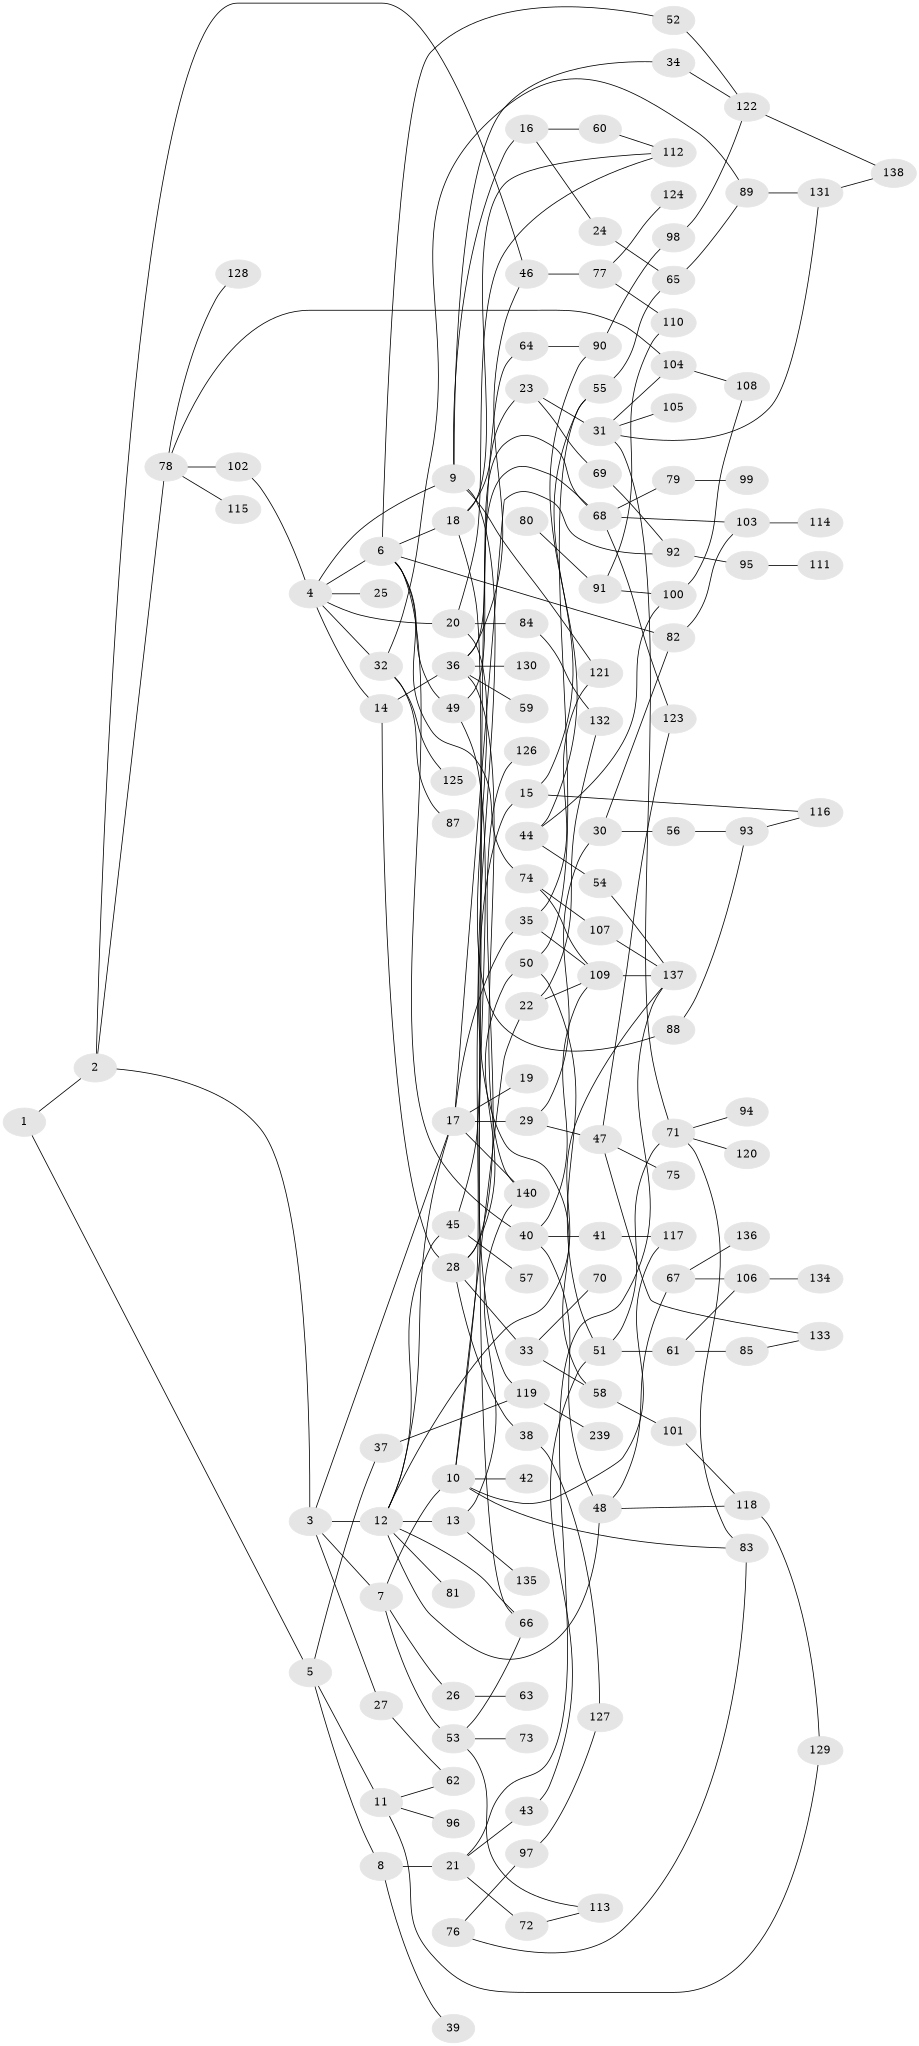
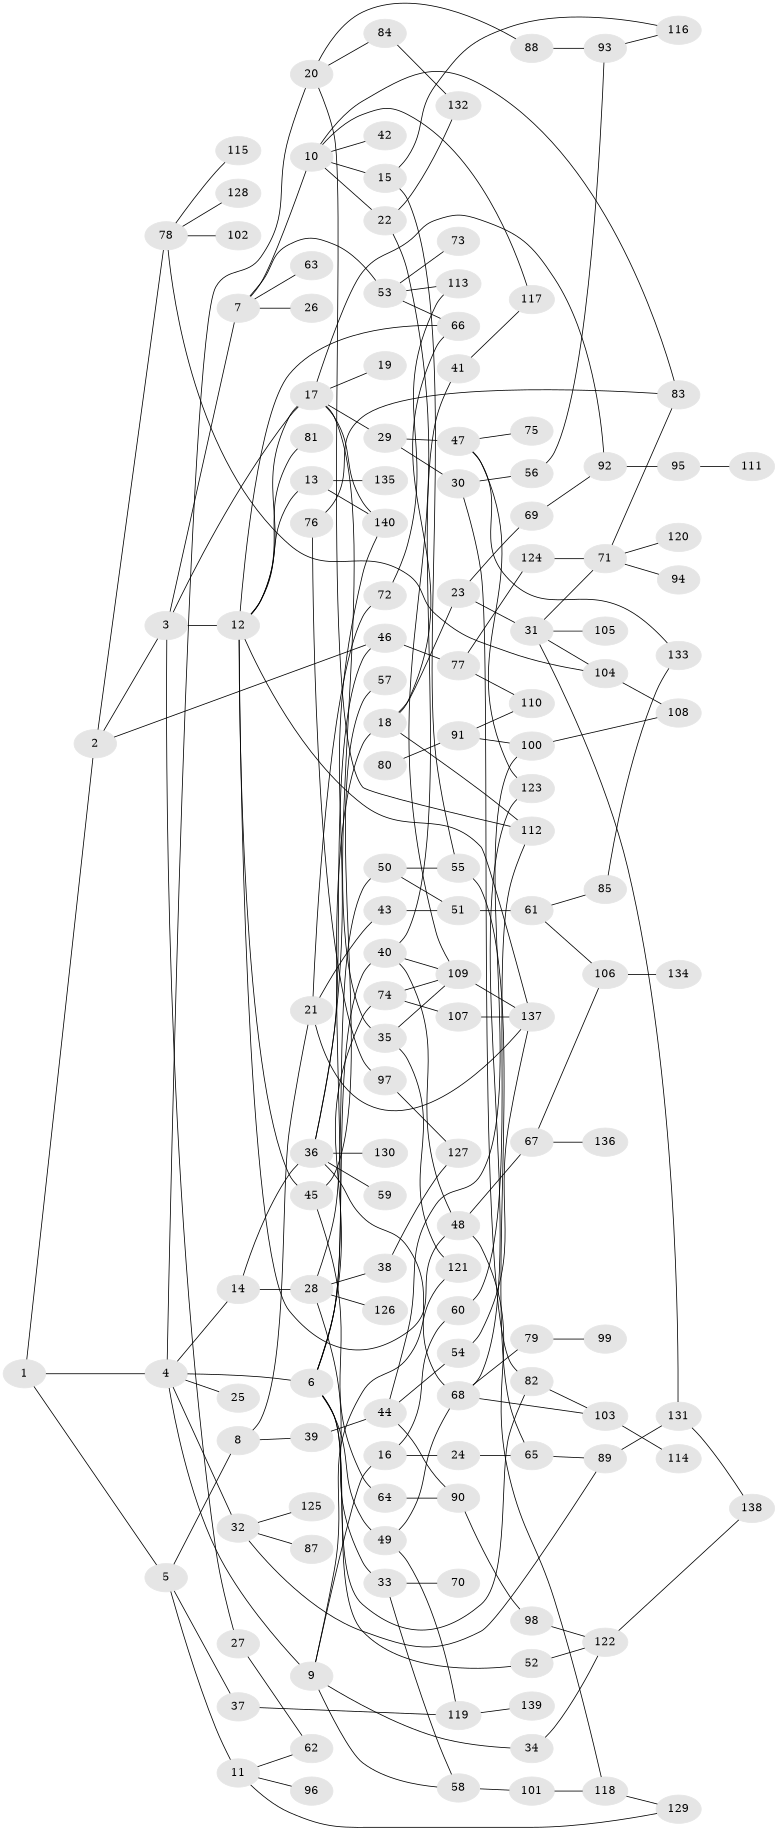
  graph {
    rankdir=LR
    node [color=gray90 style=filled]
    1
    2
    4
    5
    3
    46
    78
    6
    9
    14
    20
    25
    32
    8
    11
    37
    7
    12
    17
    27
    77
    104
    102
    115
    128
    10
    26
    53
    63
    13
    45
    48
    66
    81
    137
    140
    19
    29
    35
    92
    62
    18
    40
    49
    52
    74
    82
    16
    34
    58
    121
    28
    36
    112
    84
    88
    87
    89
    125
    21
    39
    96
    129
    119
    23
    109
    41
    68
    122
    107
    103
    15
    22
    42
    83
    117
    73
    113
    43
    72
    44
    24
    60
    101
    55
    116
    132
    135
    57
    64
    67
    118
    33
    38
    50
    126
    59
    130
    65
    30
    47
    95
    31
    69
    93
    51
    71
    105
    131
    70
    127
    76
    97
    56
    75
    123
    133
    80
    91
    94
    120
    108
    138
    79
-   139 [label=239]
+   139
    54
    90
    100
    61
    98
    110
    124
    106
    136
    85
    134
    99
    114
    111
    1 -- 2
-   102 -- 4
+   1 -- 4
    1 -- 5
    2 -- 3
    2 -- 46
    2 -- 78
    4 -- 6
    4 -- 9
    4 -- 14
    4 -- 20
    4 -- 25
    4 -- 32
    5 -- 8
    5 -- 11
    5 -- 37
    3 -- 7
    3 -- 12
    3 -- 17
    3 -- 27
    46 -- 77
    78 -- 104
    78 -- 102
    78 -- 115
    78 -- 128
    6 -- 18
    6 -- 40
    6 -- 49
    6 -- 52
    6 -- 74
    6 -- 82
    9 -- 16
    9 -- 34
    9 -- 58
    9 -- 121
    14 -- 28
    14 -- 36
    20 -- 112
    20 -- 84
    20 -- 88
    32 -- 87
    32 -- 89
    32 -- 125
    8 -- 21
    8 -- 39
    11 -- 62
    11 -- 96
    11 -- 129
    37 -- 119
    7 -- 10
    7 -- 26
    7 -- 53
-   26 -- 63
+   7 -- 63
    12 -- 17
    12 -- 13
    12 -- 45
    12 -- 48
    12 -- 66
    12 -- 81
    12 -- 137
    17 -- 140
    17 -- 19
    17 -- 29
    17 -- 35
    17 -- 92
    27 -- 62
    77 -- 110
    77 -- 124
    104 -- 108
    10 -- 15
    10 -- 22
    10 -- 42
    10 -- 83
    10 -- 117
    53 -- 66
    53 -- 73
    53 -- 113
    13 -- 140
    13 -- 135
    45 -- 57
    45 -- 64
    48 -- 67
    48 -- 118
    29 -- 30
    29 -- 47
    35 -- 121
    35 -- 109
    92 -- 95
    18 -- 66
    18 -- 112
    18 -- 23
    40 -- 48
    40 -- 109
    40 -- 41
    49 -- 119
    49 -- 68
    52 -- 122
    74 -- 109
    74 -- 107
    82 -- 103
    16 -- 24
    16 -- 60
    34 -- 122
    58 -- 101
    28 -- 33
    28 -- 38
    28 -- 50
    28 -- 126
    36 -- 46
    36 -- 140
    36 -- 68
    36 -- 59
    36 -- 130
    84 -- 132
    88 -- 93
    89 -- 131
    21 -- 137
    21 -- 43
    21 -- 72
+   39 -- 44
    119 -- 139
    23 -- 31
    23 -- 69
    109 -- 137
    41 -- 117
    68 -- 103
    68 -- 123
    68 -- 79
    122 -- 138
    107 -- 137
    103 -- 114
    15 -- 55
    15 -- 116
    22 -- 109
    22 -- 132
    43 -- 51
    72 -- 113
    44 -- 54
    44 -- 90
    44 -- 100
    24 -- 65
    60 -- 112
    101 -- 118
    55 -- 65
    64 -- 90
    67 -- 106
    67 -- 136
    118 -- 129
    33 -- 58
    33 -- 70
    38 -- 127
    50 -- 55
    50 -- 51
    65 -- 89
    30 -- 82
    30 -- 56
    47 -- 75
    47 -- 123
    47 -- 133
    95 -- 111
    31 -- 104
    31 -- 71
    31 -- 105
    31 -- 131
    69 -- 92
    93 -- 116
-   51 -- 71
+   124 -- 71
    51 -- 61
    71 -- 83
    71 -- 94
    71 -- 120
    131 -- 138
    76 -- 83
    76 -- 97
    97 -- 127
    56 -- 93
    80 -- 91
    91 -- 100
    91 -- 110
    79 -- 99
    54 -- 137
    90 -- 98
    100 -- 108
    61 -- 106
    61 -- 85
    98 -- 122
    106 -- 134
    85 -- 133
  }
